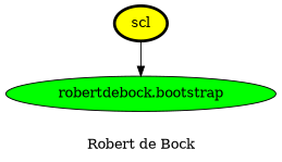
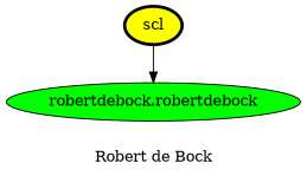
  digraph {
    label="Robert de Bock"
    node [style=filled]
    scl [fillcolor=yellow penwidth=3]
-   "robertdebock.bootstrap" [fillcolor=green]
+   "robertdebock.bootstrap" [fillcolor=green label="robertdebock.robertdebock"]
    scl -> "robertdebock.bootstrap"
  }
